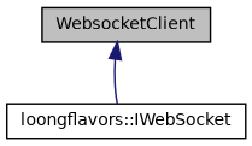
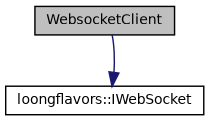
  digraph {
    fontname="DejaVu Sans"
    node [color=black fontname="DejaVu Sans" fontsize=10 shape=record style=filled]
    n1 [fillcolor=grey75 fontcolor=black height=0.2 label=WebsocketClient width=0.4]
    n2 [fillcolor=white height=0.2 label="loongflavors::IWebSocket" width=0.4]
-   n1 -> n2 [color=midnightblue dir=back fontname="DejaVu Sans" fontsize=10 labelfontname=Helvetica labelfontsize=10 style=solid]
+   n2 -> n1 [color=midnightblue dir=back fontname="DejaVu Sans" fontsize=10 labelfontname=Helvetica labelfontsize=10 style=solid]
  }
